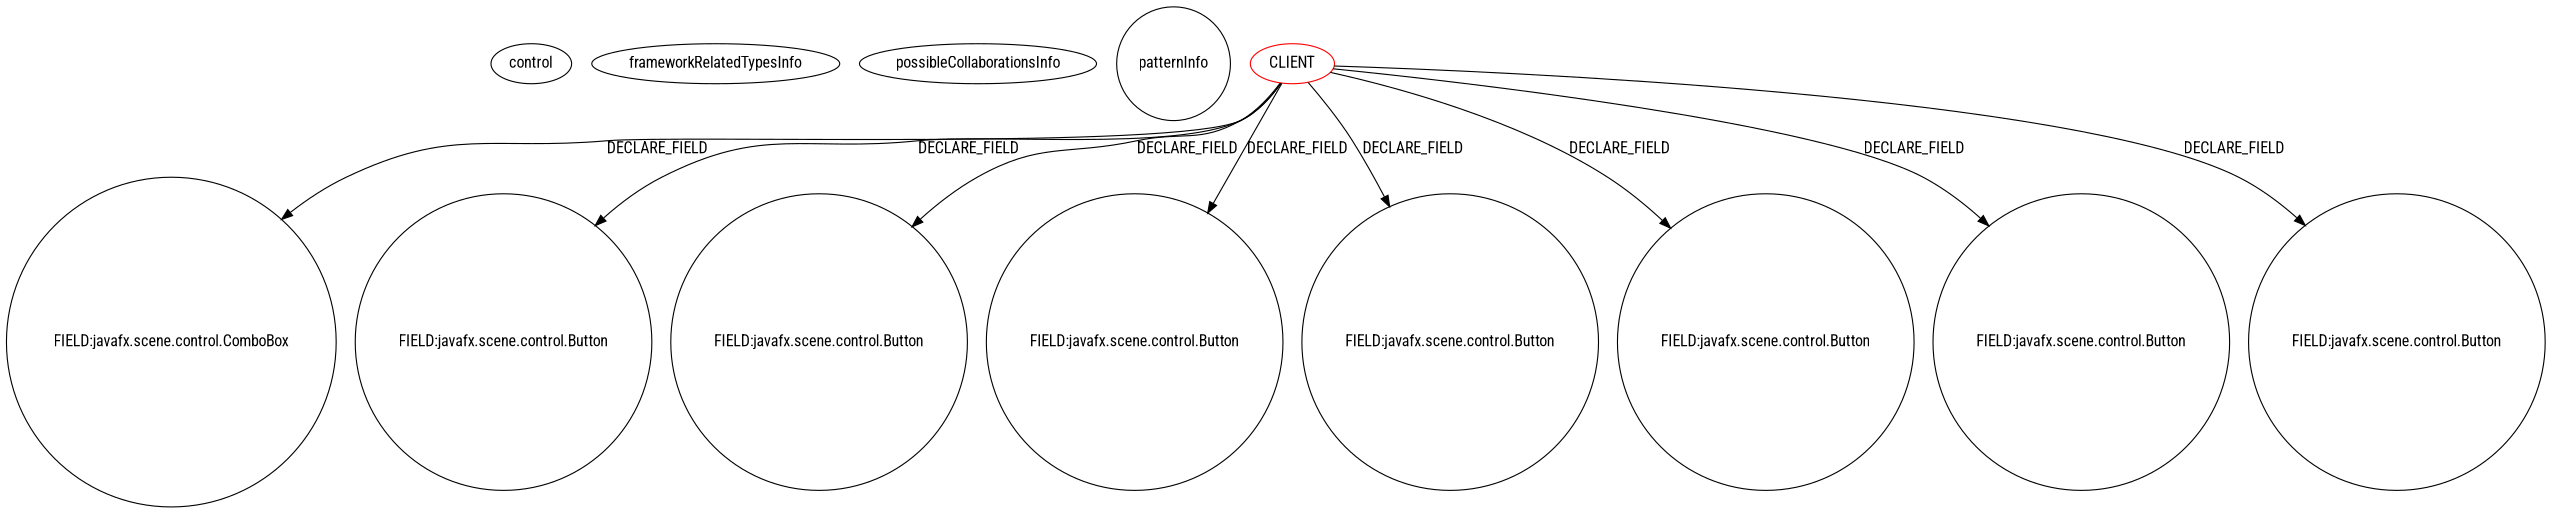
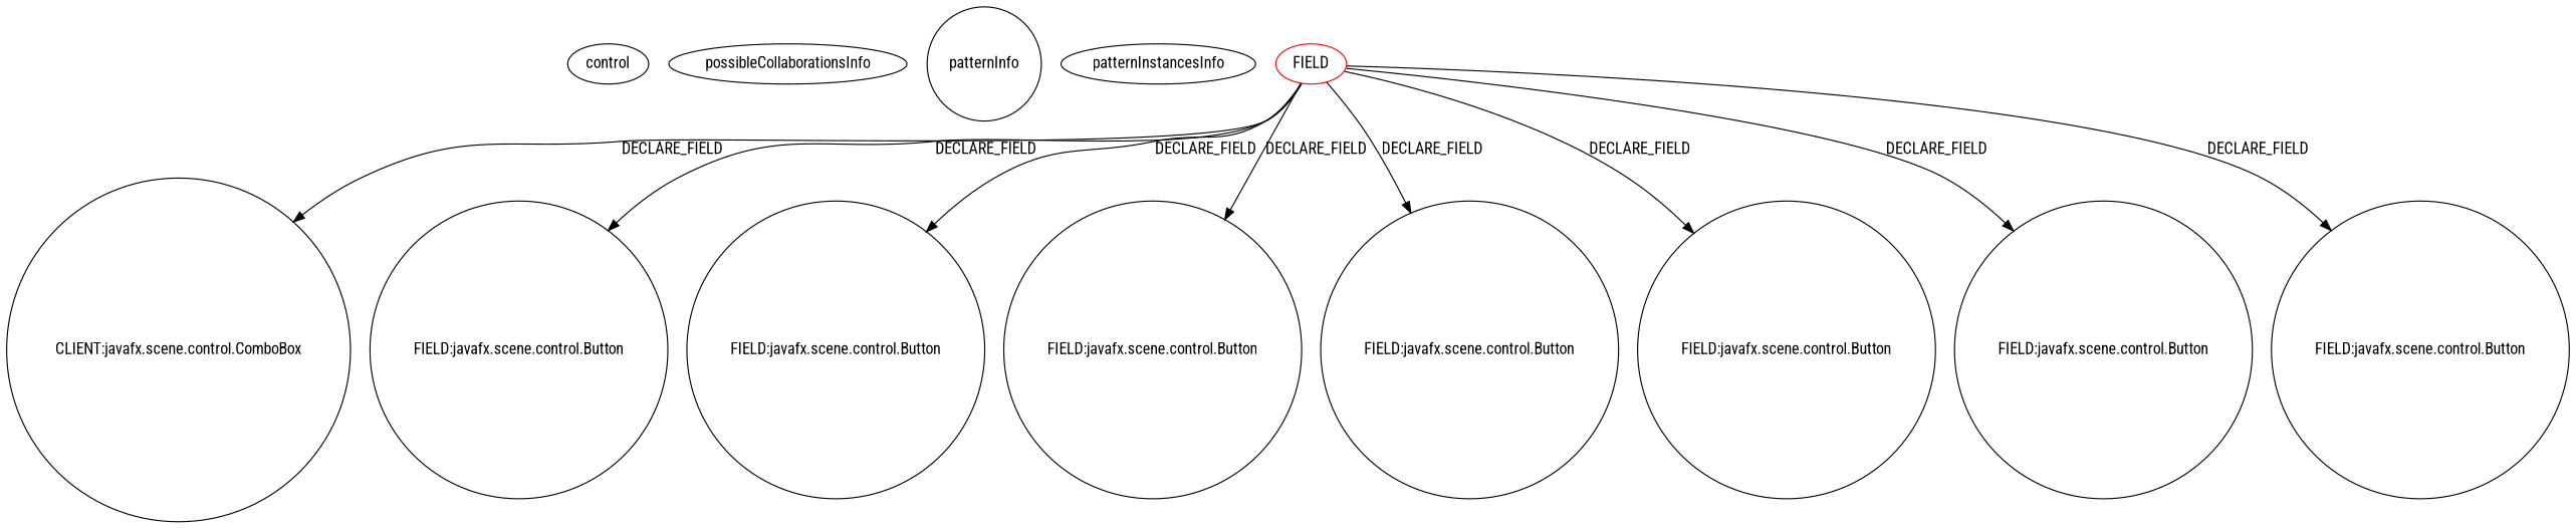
  digraph {
    fontname="Roboto Condensed"
    node [fontname="Roboto Condensed" shape=circle isFrameworkType=false vertexType=FIELD_DECLARATION]
    edge [fontname="Roboto Condensed"]
    n1 [category=pattern graphId=654 isAnonymous=false label=control possibleRelation=false shape="" isFrameworkType="" vertexType=""]
-   frameworkRelatedTypesInfo [shape="" isFrameworkType="" vertexType=""]
    possibleCollaborationsInfo [shape="" isFrameworkType="" vertexType=""]
    patternInfo [frequency=2.0 patternRootClient=0 isFrameworkType="" vertexType=""]
-   n6 [label="FIELD:javafx.scene.control.ComboBox"]
-   n7 [color=red label=CLIENT vertexType=ROOT_CLIENT_CLASS_DECLARATION shape=""]
+   patternInstancesInfo [0="hock323-eventManager~/hock323-eventManager/EventManager-master/src/eventManager/controller/pokerTournament/TournamentController.java~TournamentController~3009" 1="amonker-Trans~/amonker-Trans/Trans-master/src/cn/jingyun/trans/MainPane.java~MainPane~1847" shape="" isFrameworkType="" vertexType=""]
+   n6 [label="CLIENT:javafx.scene.control.ComboBox"]
+   n7 [color=red label=FIELD vertexType=ROOT_CLIENT_CLASS_DECLARATION shape=""]
    n8 [label="FIELD:javafx.scene.control.Button"]
    n9 [label="FIELD:javafx.scene.control.Button"]
    n10 [label="FIELD:javafx.scene.control.Button"]
    n11 [label="FIELD:javafx.scene.control.Button"]
    n12 [label="FIELD:javafx.scene.control.Button"]
    n13 [label="FIELD:javafx.scene.control.Button"]
    n14 [label="FIELD:javafx.scene.control.Button"]
    n7 -> n6 [label=DECLARE_FIELD]
    n7 -> n8 [label=DECLARE_FIELD]
    n7 -> n9 [label=DECLARE_FIELD]
    n7 -> n10 [label=DECLARE_FIELD]
    n7 -> n11 [label=DECLARE_FIELD]
    n7 -> n12 [label=DECLARE_FIELD]
    n7 -> n13 [label=DECLARE_FIELD]
    n7 -> n14 [label=DECLARE_FIELD]
  }
